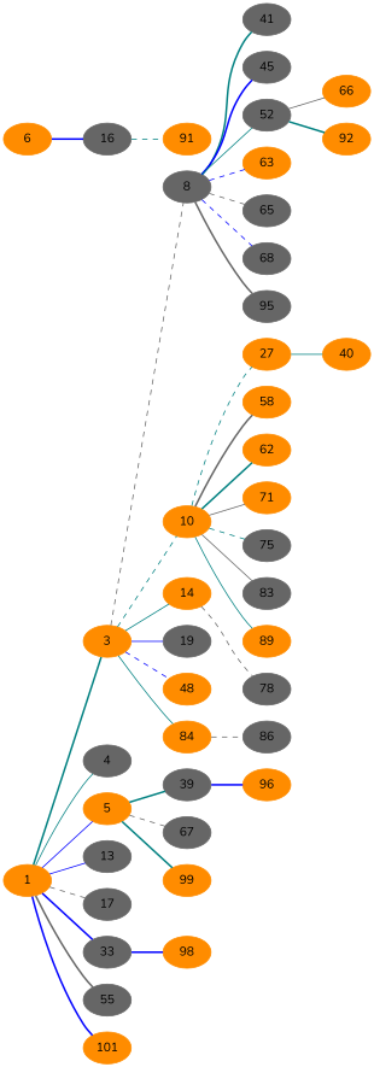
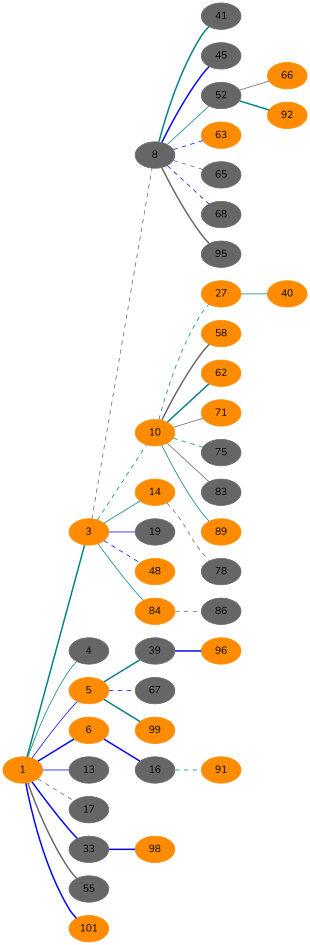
  graph {
    fontname=Nunito
    rankdir=LR
    node [color=darkorange fontname=Nunito style=filled]
    edge [color=teal fontname=Nunito style=bold]
    1 [super="+2"]
    3 [super="+77+37+7"]
    4 [color=gray40 super="+82+60"]
    5 [super="+74+21+93"]
    6
    13 [color=gray40 super="+111"]
    17 [color=gray40 super="+38"]
    33 [color=gray40 super="+128+42"]
    55 [color=gray40 super="+112+85"]
    101
    8 [color=gray40 super="+9+59+11"]
    10 [super="+142+138+47+18+50"]
    14 [super="+53+32"]
    19 [color=gray40]
    48 [super="+108+54"]
    84
    39 [color=gray40 super="+80+73"]
    67 [color=gray40 super="+116"]
    99 [super="+127"]
    16 [color=gray40 super="+25+125+23"]
    91
    98 [super="+100"]
    41 [color=gray40]
    45 [color=gray40]
    52 [color=gray40 super="+56+102"]
    63
    65 [color=gray40 super="+97"]
    68 [color=gray40 super="+90+88"]
    95 [color=gray40 super="+110"]
    27 [super="+30"]
    58
    62 [super="+120"]
    71 [super="+103"]
    75 [color=gray40]
    83 [color=gray40 super="+114+132"]
    89
    78 [color=gray40]
    86 [color=gray40]
    96 [super="+106"]
    66 [super="+81"]
    92
    40 [super="+44"]
    1 -- 3
    1 -- 4 [style=solid]
    1 -- 5 [color=blue style=solid]
+   1 -- 6 [color=blue]
    1 -- 13 [color=blue style=solid]
    1 -- 17 [color=gray40 style=dashed]
    1 -- 33 [color=blue]
    1 -- 55 [color=gray40]
    1 -- 101 [color=blue]
    3 -- 8 [color=gray40 style=dashed]
    3 -- 10 [style=dashed]
    3 -- 14 [style=solid]
    3 -- 19 [color=blue style=solid]
    3 -- 48 [color=blue style=dashed]
    3 -- 84 [style=solid]
    5 -- 39
-   5 -- 67 [color=gray40 style=dashed]
+   5 -- 67 [color=blue style=dashed]
    5 -- 99
    6 -- 16 [color=blue]
    33 -- 98 [color=blue]
    8 -- 41
    8 -- 45 [color=blue]
    8 -- 52 [style=solid]
    8 -- 63 [color=blue style=dashed]
    8 -- 65 [color=gray40 style=dashed]
    8 -- 68 [color=blue style=dashed]
    8 -- 95 [color=gray40]
    10 -- 27 [style=dashed]
    10 -- 58 [color=gray40]
    10 -- 62
    10 -- 71 [color=gray40 style=solid]
    10 -- 75 [style=dashed]
    10 -- 83 [color=gray40 style=solid]
    10 -- 89 [style=solid]
    14 -- 78 [color=gray40 style=dashed]
    84 -- 86 [color=gray40 style=dashed]
    39 -- 96 [color=blue]
    16 -- 91 [style=dashed]
    52 -- 66 [color=gray40 style=solid]
    52 -- 92
    27 -- 40 [style=solid]
  }
